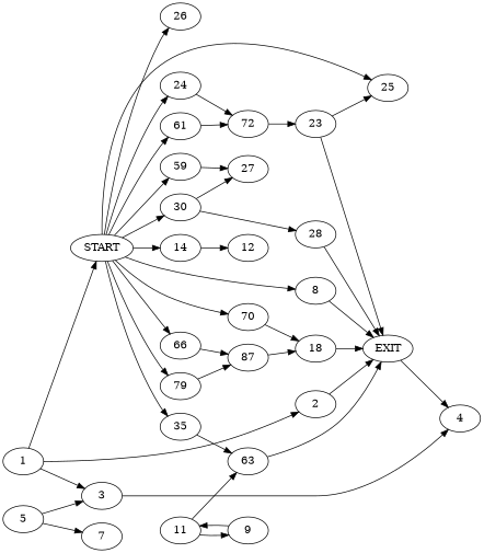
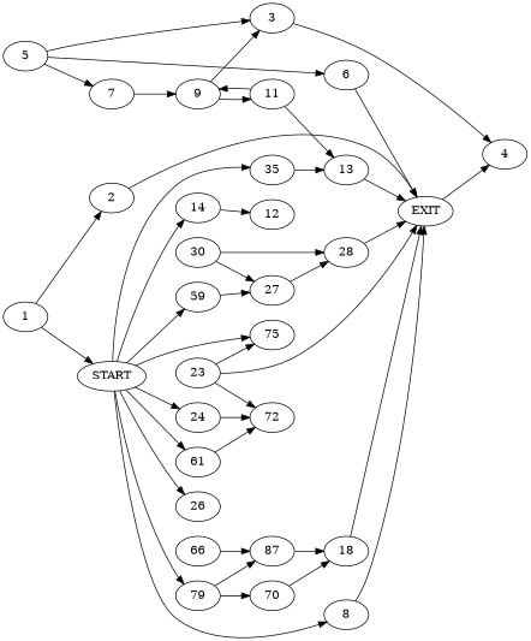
  digraph {
    rankdir=LR
    n1 [label=START]
    8
    14
    n4 [label=35]
    n5 [label=66]
    n6 [label=79]
    n7 [label=70]
    n8 [label=61]
    24
-   25
+   25 [label=75]
    26
    n12 [label=59]
    30
    1
    2
    3
    n17 [label=EXIT]
    12
-   13 [label=63]
+   13
    n20 [label=87]
    18
    n22 [label=72]
    27
    28
    4
    5
+   6
    7
    9
    11
    23
    n1 -> 8
    n1 -> 14
    n1 -> n4
-   n1 -> n5
    n1 -> n6
-   n1 -> n7
+   n6 -> n7
    n1 -> n8
    n1 -> 24
    n1 -> 25
    n1 -> 26
    n1 -> n12
-   n1 -> 30
    8 -> n17
    14 -> 12
    n4 -> 13
    n5 -> n20
    n6 -> n20
    n7 -> 18
    n8 -> n22
    24 -> n22
    n12 -> 27
    30 -> 27
    30 -> 28
    1 -> n1
    1 -> 2
-   1 -> 3
+   9 -> 3
    2 -> n17
    3 -> 4
    n17 -> 4
    13 -> n17
    n20 -> 18
    18 -> n17
-   n22 -> 23
+   23 -> n22
+   27 -> 28
    28 -> n17
    5 -> 3
+   5 -> 6
    5 -> 7
+   6 -> n17
+   7 -> 9
    9 -> 11
    11 -> 13
    11 -> 9
    23 -> 25
    23 -> n17
  }
